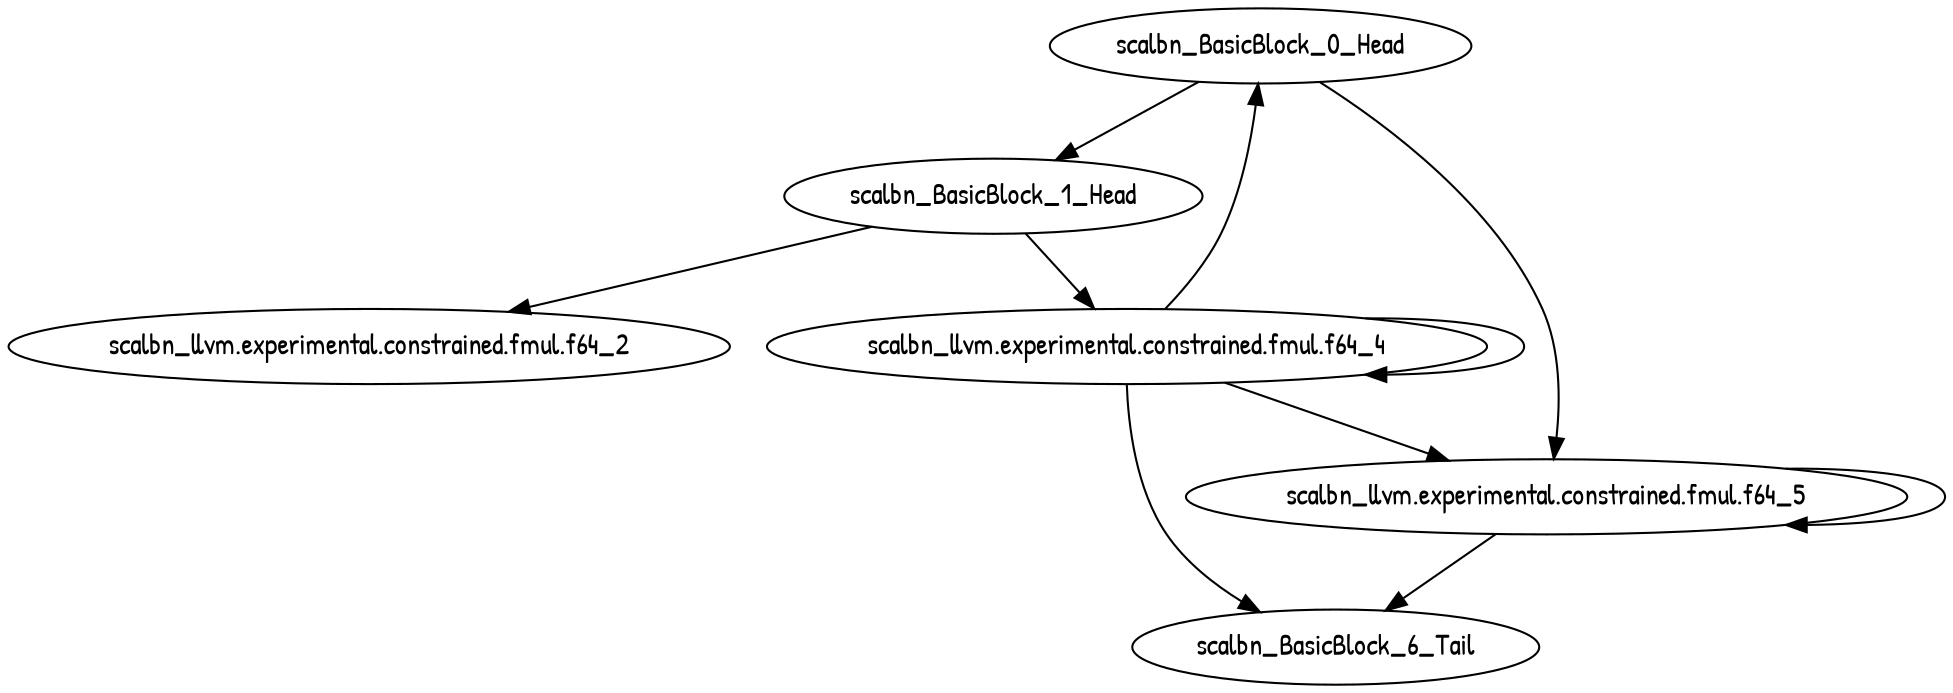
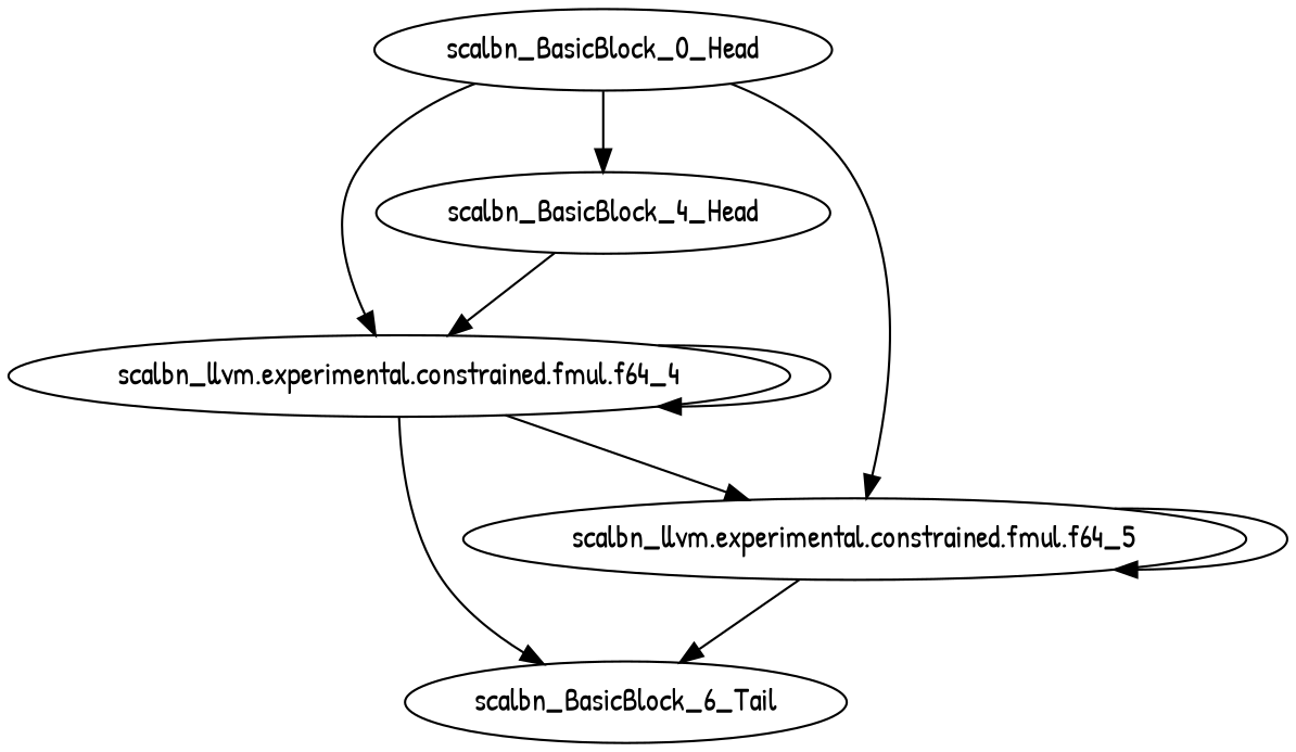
  digraph {
    fontname="Patrick Hand"
    node [fontname="Patrick Hand"]
    edge [fontname="Patrick Hand"]
    scalbn_BasicBlock_0_Head
    "scalbn_llvm.experimental.constrained.fmul.f64_4"
-   scalbn_BasicBlock_1_Head
+   scalbn_BasicBlock_1_Head [label=scalbn_BasicBlock_4_Head]
    "scalbn_llvm.experimental.constrained.fmul.f64_5"
    scalbn_BasicBlock_6_Tail
-   "scalbn_llvm.experimental.constrained.fmul.f64_2"
-   "scalbn_llvm.experimental.constrained.fmul.f64_4" -> scalbn_BasicBlock_0_Head
+   scalbn_BasicBlock_0_Head -> "scalbn_llvm.experimental.constrained.fmul.f64_4"
    scalbn_BasicBlock_0_Head -> scalbn_BasicBlock_1_Head
    scalbn_BasicBlock_0_Head -> "scalbn_llvm.experimental.constrained.fmul.f64_5"
    "scalbn_llvm.experimental.constrained.fmul.f64_4" -> "scalbn_llvm.experimental.constrained.fmul.f64_4"
    "scalbn_llvm.experimental.constrained.fmul.f64_4" -> "scalbn_llvm.experimental.constrained.fmul.f64_5"
    "scalbn_llvm.experimental.constrained.fmul.f64_4" -> scalbn_BasicBlock_6_Tail
    scalbn_BasicBlock_1_Head -> "scalbn_llvm.experimental.constrained.fmul.f64_4"
-   scalbn_BasicBlock_1_Head -> "scalbn_llvm.experimental.constrained.fmul.f64_2"
    "scalbn_llvm.experimental.constrained.fmul.f64_5" -> "scalbn_llvm.experimental.constrained.fmul.f64_5"
    "scalbn_llvm.experimental.constrained.fmul.f64_5" -> scalbn_BasicBlock_6_Tail
  }
